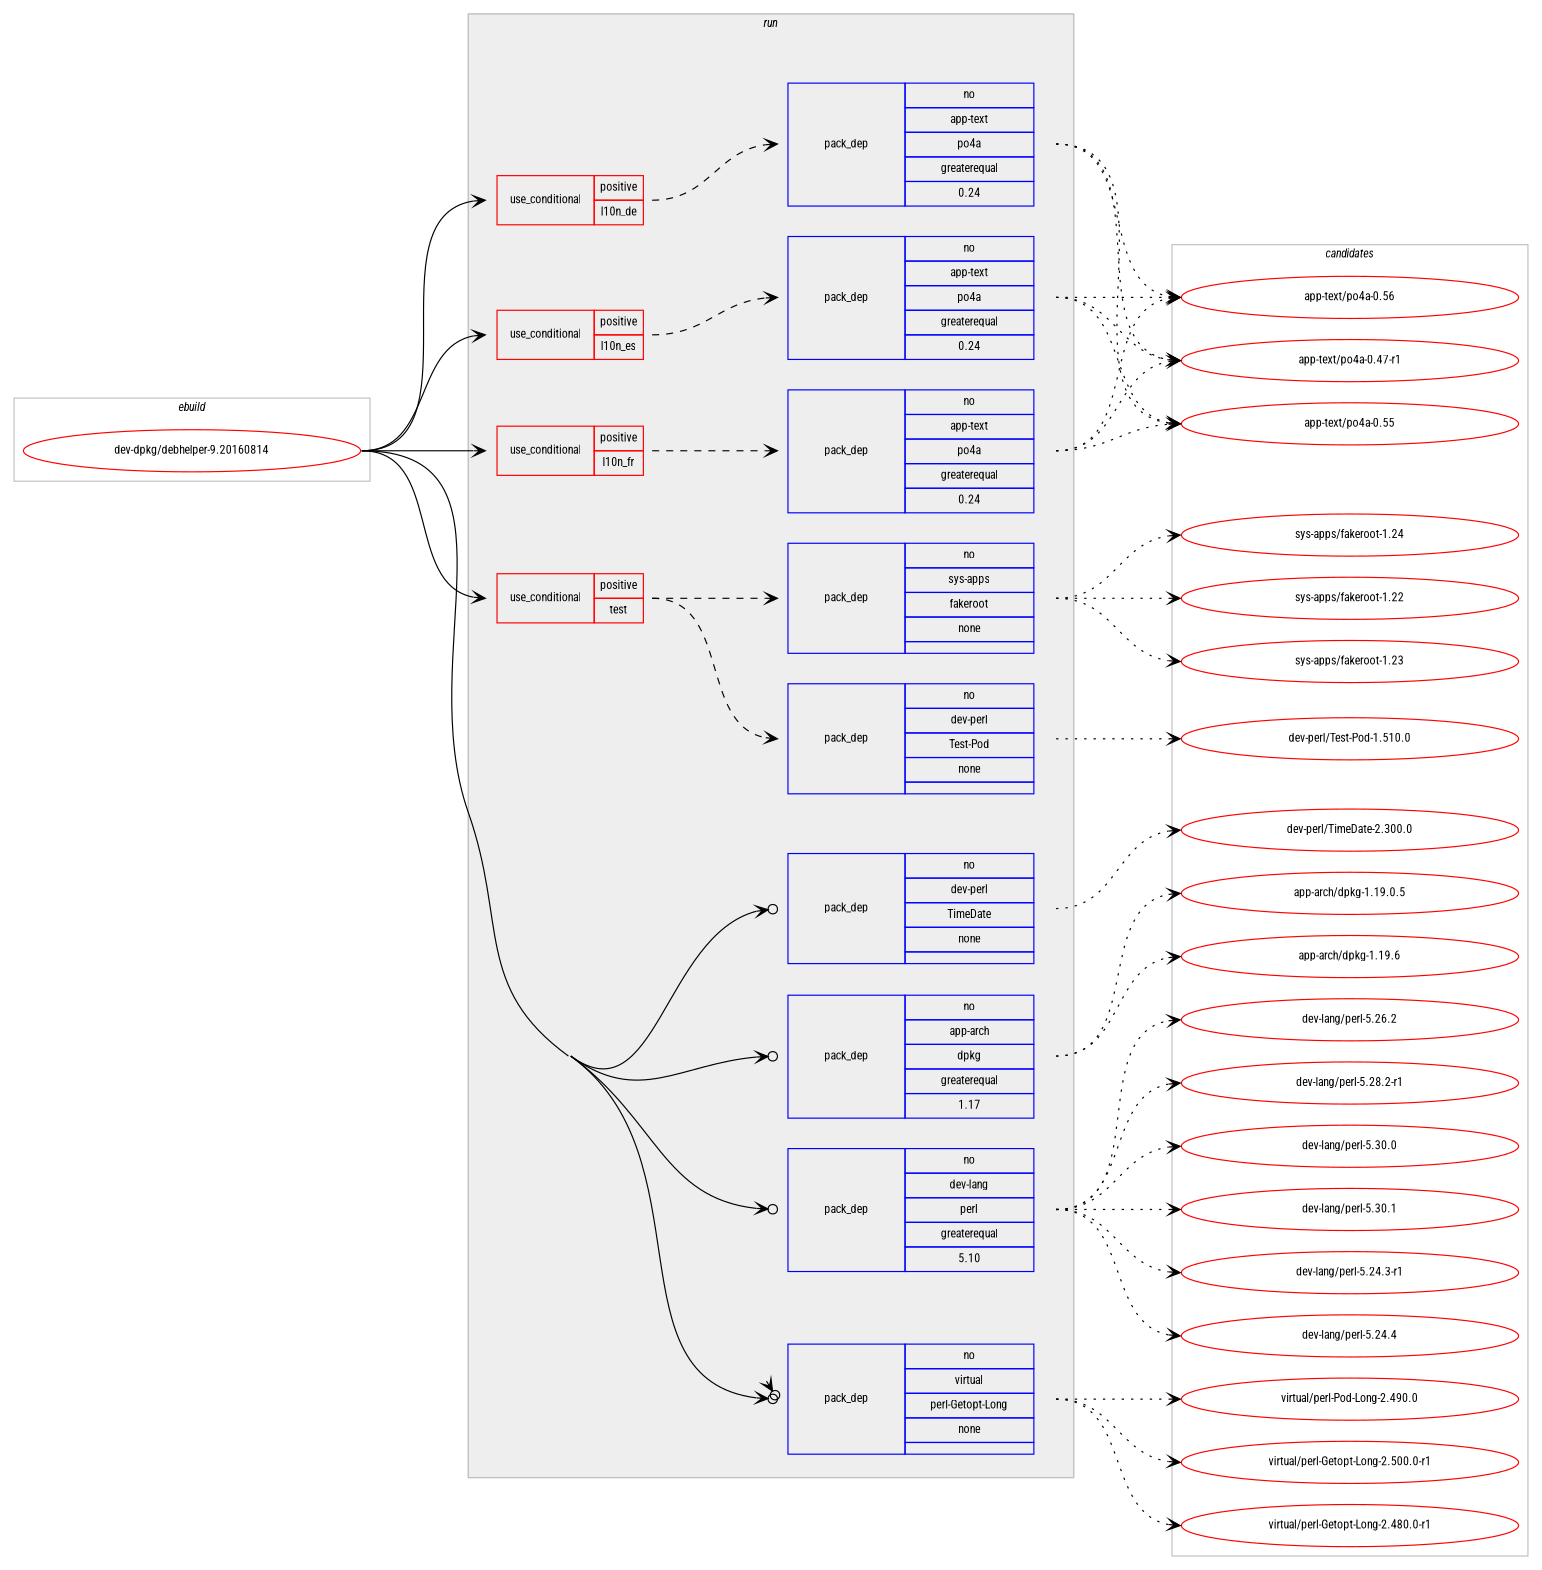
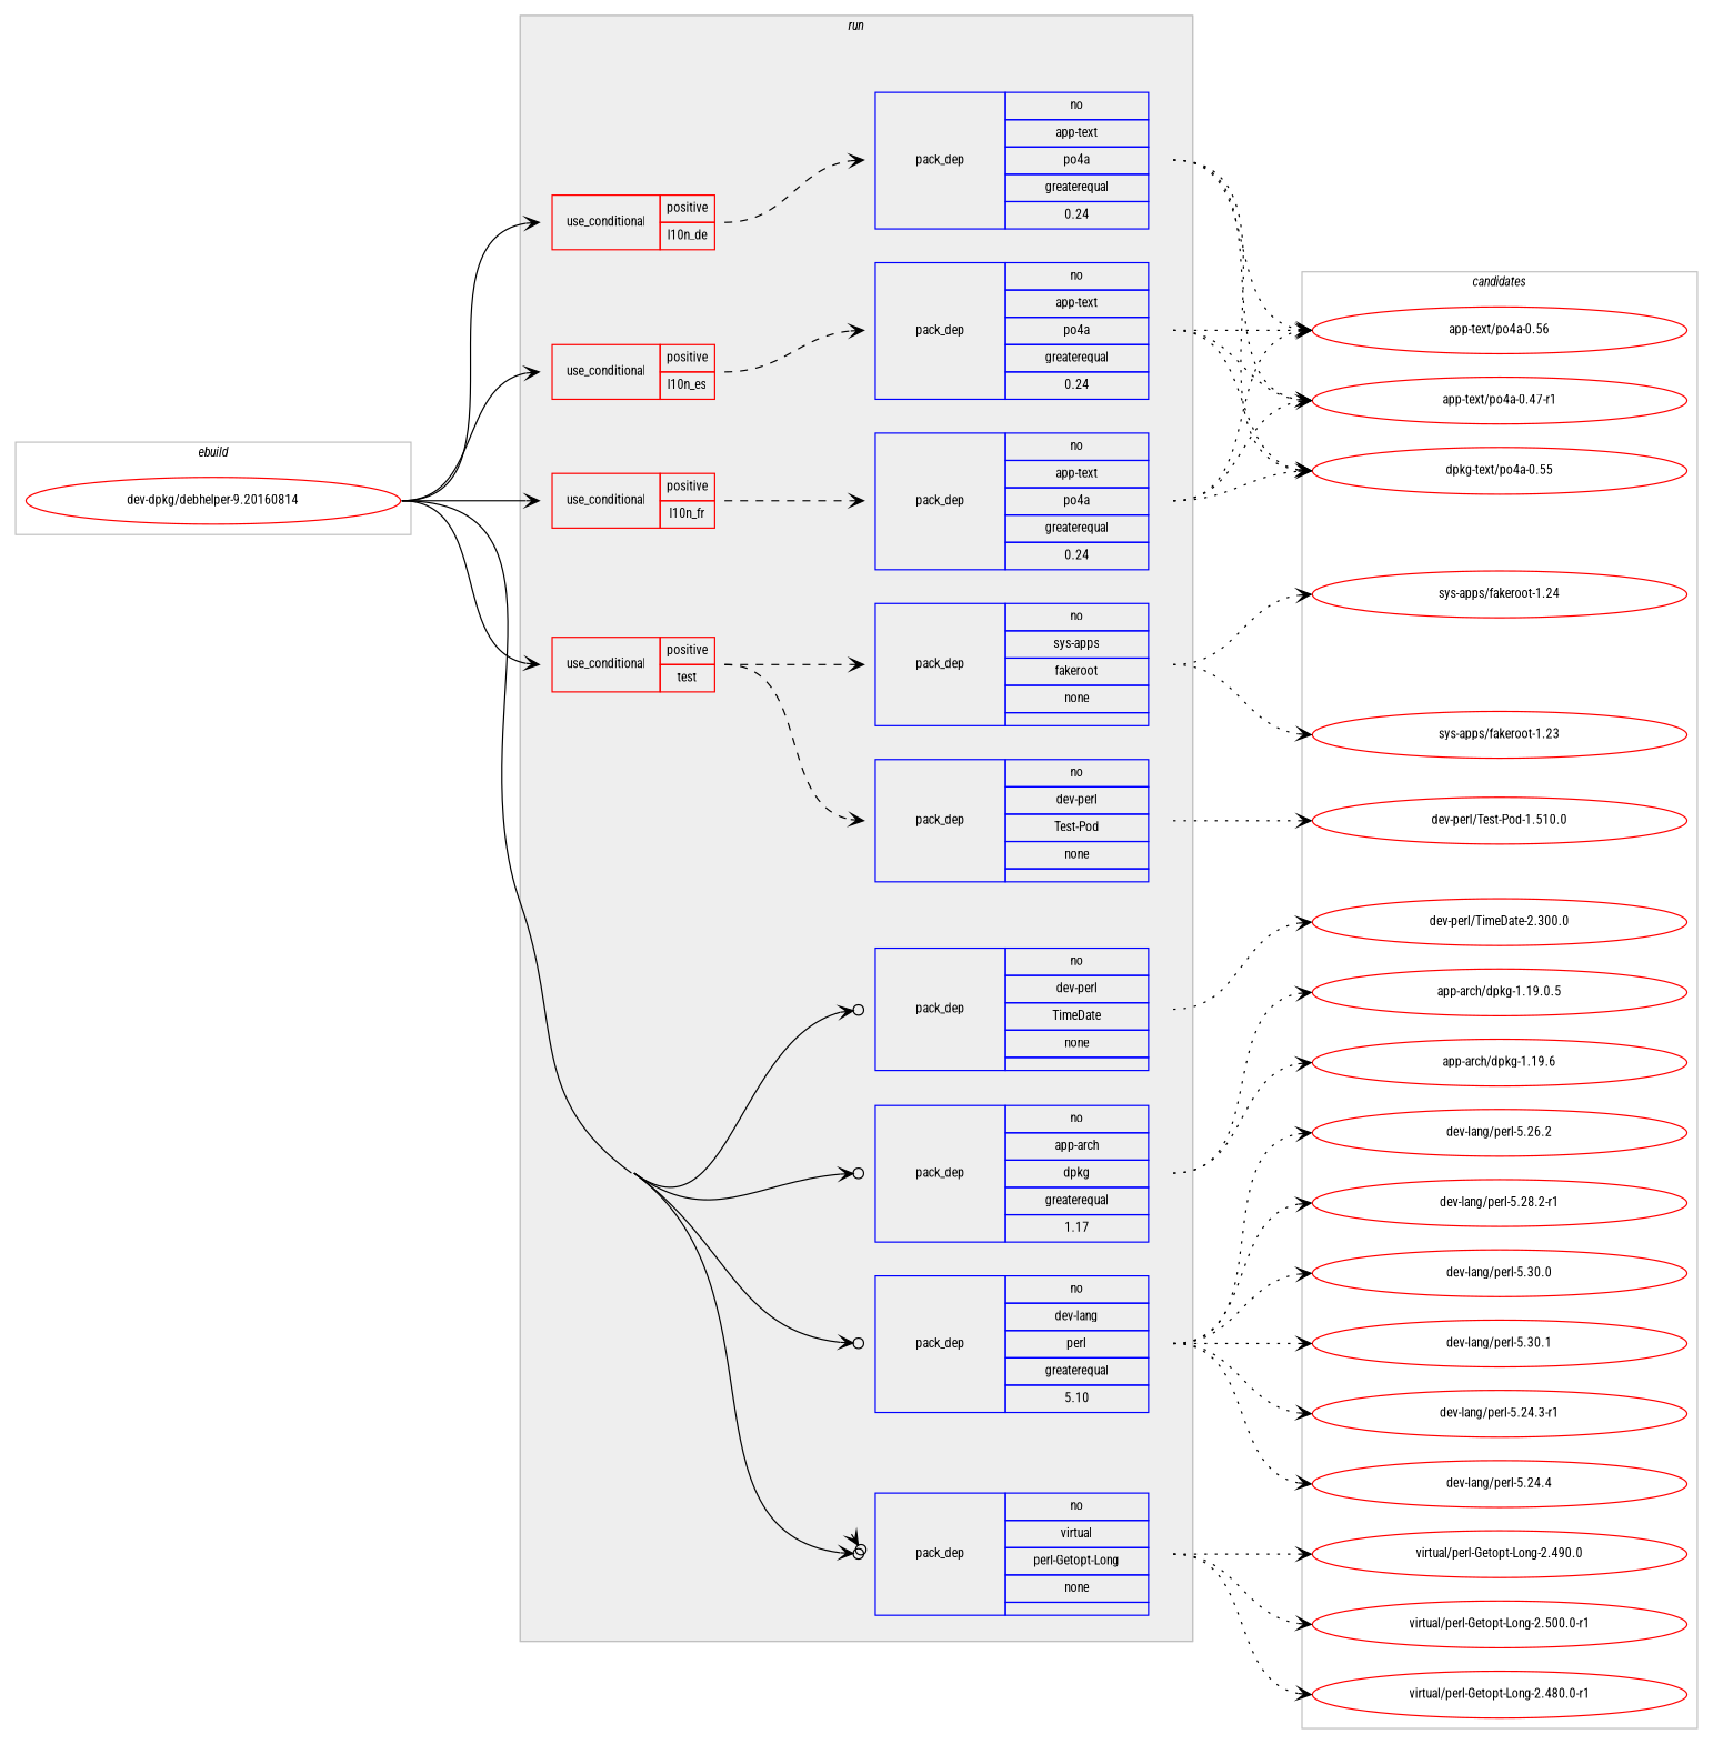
  digraph {
    compound=true
    concentrate=true
    fontname="Roboto Condensed"
    fontsize=10
    newrank=true
    rankdir=LR
    ranksep=1.5
    node [color=red fontname="Roboto Condensed" fontsize=10]
    edge [arrowhead=vee fontname="Roboto Condensed" headport=w style=dotted tailport=e weight=100]
    n1 [label="dev-dpkg/debhelper-9.20160814" width=4]
    n2 [color=blue label=<<TABLE BORDER="0" CELLBORDER="1" CELLSPACING="0" CELLPADDING="4" WIDTH="220"><TR><TD ROWSPAN="6" CELLPADDING="30">pack_dep</TD></TR><TR><TD WIDTH="110">no</TD></TR><TR><TD>app-text</TD></TR><TR><TD>po4a</TD></TR><TR><TD>greaterequal</TD></TR><TR><TD>0.24</TD></TR></TABLE>> shape=none]
    n3 [label=<<TABLE BORDER="0" CELLBORDER="1" CELLSPACING="0" CELLPADDING="4"><TR><TD ROWSPAN="3" CELLPADDING="10">use_conditional</TD></TR><TR><TD>positive</TD></TR><TR><TD>l10n_de</TD></TR></TABLE>> shape=none]
    n4 [color=blue label=<<TABLE BORDER="0" CELLBORDER="1" CELLSPACING="0" CELLPADDING="4" WIDTH="220"><TR><TD ROWSPAN="6" CELLPADDING="30">pack_dep</TD></TR><TR><TD WIDTH="110">no</TD></TR><TR><TD>app-text</TD></TR><TR><TD>po4a</TD></TR><TR><TD>greaterequal</TD></TR><TR><TD>0.24</TD></TR></TABLE>> shape=none]
    n5 [label=<<TABLE BORDER="0" CELLBORDER="1" CELLSPACING="0" CELLPADDING="4"><TR><TD ROWSPAN="3" CELLPADDING="10">use_conditional</TD></TR><TR><TD>positive</TD></TR><TR><TD>l10n_es</TD></TR></TABLE>> shape=none]
    n6 [color=blue label=<<TABLE BORDER="0" CELLBORDER="1" CELLSPACING="0" CELLPADDING="4" WIDTH="220"><TR><TD ROWSPAN="6" CELLPADDING="30">pack_dep</TD></TR><TR><TD WIDTH="110">no</TD></TR><TR><TD>app-text</TD></TR><TR><TD>po4a</TD></TR><TR><TD>greaterequal</TD></TR><TR><TD>0.24</TD></TR></TABLE>> shape=none]
    n7 [label=<<TABLE BORDER="0" CELLBORDER="1" CELLSPACING="0" CELLPADDING="4"><TR><TD ROWSPAN="3" CELLPADDING="10">use_conditional</TD></TR><TR><TD>positive</TD></TR><TR><TD>l10n_fr</TD></TR></TABLE>> shape=none]
    n8 [color=blue label=<<TABLE BORDER="0" CELLBORDER="1" CELLSPACING="0" CELLPADDING="4" WIDTH="220"><TR><TD ROWSPAN="6" CELLPADDING="30">pack_dep</TD></TR><TR><TD WIDTH="110">no</TD></TR><TR><TD>dev-perl</TD></TR><TR><TD>Test-Pod</TD></TR><TR><TD>none</TD></TR><TR><TD></TD></TR></TABLE>> shape=none]
    n9 [color=blue label=<<TABLE BORDER="0" CELLBORDER="1" CELLSPACING="0" CELLPADDING="4" WIDTH="220"><TR><TD ROWSPAN="6" CELLPADDING="30">pack_dep</TD></TR><TR><TD WIDTH="110">no</TD></TR><TR><TD>sys-apps</TD></TR><TR><TD>fakeroot</TD></TR><TR><TD>none</TD></TR><TR><TD></TD></TR></TABLE>> shape=none]
    n10 [label=<<TABLE BORDER="0" CELLBORDER="1" CELLSPACING="0" CELLPADDING="4"><TR><TD ROWSPAN="3" CELLPADDING="10">use_conditional</TD></TR><TR><TD>positive</TD></TR><TR><TD>test</TD></TR></TABLE>> shape=none]
    n11 [color=blue label=<<TABLE BORDER="0" CELLBORDER="1" CELLSPACING="0" CELLPADDING="4" WIDTH="220"><TR><TD ROWSPAN="6" CELLPADDING="30">pack_dep</TD></TR><TR><TD WIDTH="110">no</TD></TR><TR><TD>dev-perl</TD></TR><TR><TD>TimeDate</TD></TR><TR><TD>none</TD></TR><TR><TD></TD></TR></TABLE>> shape=none]
    n12 [color=blue label=<<TABLE BORDER="0" CELLBORDER="1" CELLSPACING="0" CELLPADDING="4" WIDTH="220"><TR><TD ROWSPAN="6" CELLPADDING="30">pack_dep</TD></TR><TR><TD WIDTH="110">no</TD></TR><TR><TD>app-arch</TD></TR><TR><TD>dpkg</TD></TR><TR><TD>greaterequal</TD></TR><TR><TD>1.17</TD></TR></TABLE>> shape=none]
    n13 [color=blue label=<<TABLE BORDER="0" CELLBORDER="1" CELLSPACING="0" CELLPADDING="4" WIDTH="220"><TR><TD ROWSPAN="6" CELLPADDING="30">pack_dep</TD></TR><TR><TD WIDTH="110">no</TD></TR><TR><TD>dev-lang</TD></TR><TR><TD>perl</TD></TR><TR><TD>greaterequal</TD></TR><TR><TD>5.10</TD></TR></TABLE>> shape=none]
    n14 [color=blue label=<<TABLE BORDER="0" CELLBORDER="1" CELLSPACING="0" CELLPADDING="4" WIDTH="220"><TR><TD ROWSPAN="6" CELLPADDING="30">pack_dep</TD></TR><TR><TD WIDTH="110">no</TD></TR><TR><TD>virtual</TD></TR><TR><TD>perl-Getopt-Long</TD></TR><TR><TD>none</TD></TR><TR><TD></TD></TR></TABLE>> shape=none]
    n15 [label="app-text/po4a-0.47-r1" width=4]
-   n16 [label="app-text/po4a-0.55" width=4]
+   n16 [label="dpkg-text/po4a-0.55" width=4]
    n17 [label="app-text/po4a-0.56" width=4]
    n18 [label="dev-perl/Test-Pod-1.510.0" width=4]
-   n19 [label="sys-apps/fakeroot-1.22" width=4]
    n20 [label="sys-apps/fakeroot-1.23" width=4]
    n21 [label="sys-apps/fakeroot-1.24" width=4]
    n22 [label="app-arch/dpkg-1.19.0.5" width=4]
    n23 [label="app-arch/dpkg-1.19.6" width=4]
    n24 [label="dev-lang/perl-5.24.3-r1" width=4]
    n25 [label="dev-lang/perl-5.24.4" width=4]
    n26 [label="dev-lang/perl-5.26.2" width=4]
    n27 [label="dev-lang/perl-5.28.2-r1" width=4]
    n28 [label="dev-lang/perl-5.30.0" width=4]
    n29 [label="dev-lang/perl-5.30.1" width=4]
    n30 [label="dev-perl/TimeDate-2.300.0" width=4]
    n31 [label="virtual/perl-Getopt-Long-2.480.0-r1" width=4]
-   n32 [label="virtual/perl-Pod-Long-2.490.0" width=4]
+   n32 [label="virtual/perl-Getopt-Long-2.490.0" width=4]
    n33 [label="virtual/perl-Getopt-Long-2.500.0-r1" width=4]
    subgraph cluster_1 {
      color=gray
      label=<<i>ebuild</i>>
      rank=same
      n1
    }
    subgraph cluster_2 {
      color=gray
      label=<<i>dependencies</i>>
      subgraph cluster_3 {
        color=gray
        fillcolor="#eeeeee"
        label=<<i>compile</i>>
        style=filled
        subgraph sub_4 {
          color=gray
          fillcolor="#eeeeee"
          label=<<i>compile</i>>
          style=filled
          n3
          subgraph sub_5 {
            color=gray
            fillcolor="#eeeeee"
            label=<<i>compile</i>>
            style=filled
            n2
          }
        }
        subgraph sub_6 {
          color=gray
          fillcolor="#eeeeee"
          label=<<i>compile</i>>
          style=filled
          n5
          subgraph sub_7 {
            color=gray
            fillcolor="#eeeeee"
            label=<<i>compile</i>>
            style=filled
            n4
          }
        }
        subgraph sub_8 {
          color=gray
          fillcolor="#eeeeee"
          label=<<i>compile</i>>
          style=filled
          n7
          subgraph sub_9 {
            color=gray
            fillcolor="#eeeeee"
            label=<<i>compile</i>>
            style=filled
            n6
          }
        }
        subgraph sub_10 {
          color=gray
          fillcolor="#eeeeee"
          label=<<i>compile</i>>
          style=filled
          n10
          subgraph sub_11 {
            color=gray
            fillcolor="#eeeeee"
            label=<<i>compile</i>>
            style=filled
            n8
          }
          subgraph sub_12 {
            color=gray
            fillcolor="#eeeeee"
            label=<<i>compile</i>>
            style=filled
            n9
          }
        }
      }
      subgraph cluster_13 {
        color=gray
        fillcolor="#eeeeee"
        label=<<i>compile and run</i>>
        style=filled
        subgraph sub_14 {
          color=gray
          fillcolor="#eeeeee"
          label=<<i>compile and run</i>>
          style=filled
          n11
        }
        subgraph sub_15 {
          color=gray
          fillcolor="#eeeeee"
          label=<<i>compile and run</i>>
          style=filled
          n12
        }
        subgraph sub_16 {
          color=gray
          fillcolor="#eeeeee"
          label=<<i>compile and run</i>>
          style=filled
          n13
        }
        subgraph sub_17 {
          color=gray
          fillcolor="#eeeeee"
          label=<<i>compile and run</i>>
          style=filled
          n14
        }
      }
      subgraph cluster_18 {
        color=gray
        fillcolor="#eeeeee"
        label=<<i>run</i>>
        style=filled
      }
    }
    subgraph cluster_19 {
      color=gray
      label=<<i>candidates</i>>
      rank=same
      subgraph sub_20 {
        color=black
        label=<<i>candidates</i>>
        nodesep=1
        rank=same
        n15
        n16
        n17
      }
      subgraph sub_21 {
        color=black
        label=<<i>candidates</i>>
        nodesep=1
        rank=same
        n15
        n16
        n17
      }
      subgraph sub_22 {
        color=black
        label=<<i>candidates</i>>
        nodesep=1
        rank=same
        n15
        n16
        n17
      }
      subgraph sub_23 {
        color=black
        label=<<i>candidates</i>>
        nodesep=1
        rank=same
        n18
      }
      subgraph sub_24 {
        color=black
        label=<<i>candidates</i>>
        nodesep=1
        rank=same
-       n19
        n20
        n21
      }
      subgraph sub_25 {
        color=black
        label=<<i>candidates</i>>
        nodesep=1
        rank=same
        n22
        n23
      }
      subgraph sub_26 {
        color=black
        label=<<i>candidates</i>>
        nodesep=1
        rank=same
        n24
        n25
        n26
        n27
        n28
        n29
      }
      subgraph sub_27 {
        color=black
        label=<<i>candidates</i>>
        nodesep=1
        rank=same
        n30
      }
      subgraph sub_28 {
        color=black
        label=<<i>candidates</i>>
        nodesep=1
        rank=same
        n31
        n32
        n33
      }
    }
    n1 -> n3 [style=solid weight=20]
    n1 -> n5 [style=solid weight=20]
    n1 -> n7 [style=solid weight=20]
    n1 -> n10 [style=solid weight=20]
    n1 -> n11 [arrowhead=odotvee style=solid weight=20]
    n1 -> n12 [arrowhead=odotvee style=solid weight=20]
    n1 -> n13 [arrowhead=odotvee style=solid weight=20]
    n1 -> n14 [arrowhead=odotvee style=solid weight=20]
    n2 -> n15
    n2 -> n16
    n2 -> n17
    n3 -> n2 [style=dashed weight=20]
    n4 -> n15
    n4 -> n16
    n4 -> n17
    n5 -> n4 [style=dashed weight=20]
    n6 -> n15
    n6 -> n16
    n6 -> n17
    n7 -> n6 [style=dashed weight=20]
    n8 -> n18
-   n9 -> n19
    n9 -> n20
    n9 -> n21
    n10 -> n8 [style=dashed weight=20]
    n10 -> n9 [style=dashed weight=20]
    n11 -> n30
    n12 -> n22
    n12 -> n23
    n13 -> n24
    n13 -> n25
    n13 -> n26
    n13 -> n27
    n13 -> n28
    n13 -> n29
    n14 -> n31
    n14 -> n32
    n14 -> n33
  }
